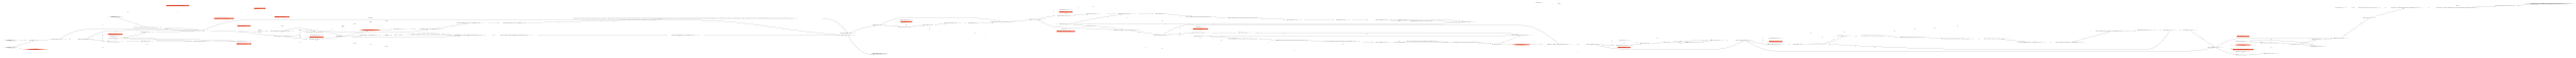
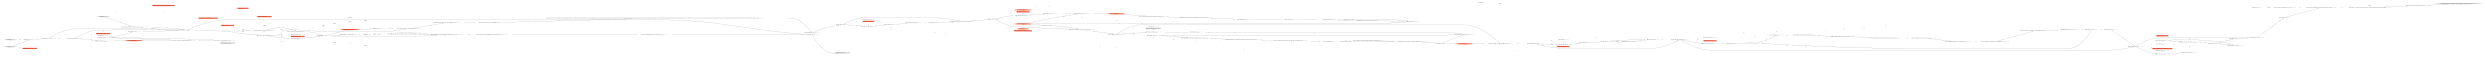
  digraph {
    fontname="Courier Prime"
    rankdir=LR
    node [fillcolor=white fontname="Courier Prime" shape=ellipse style=filled]
    edge [fontname="Courier Prime" style=bold]
    n1 [label="IOException e@@@136@@@['0', '0', '1']" shape=diamond]
    n2 [label="log.error(\"IO error while saving datasources json\",e)@@@137@@@['0', '0', '1']"]
    n3 [label="String jsonString = new String(dsConfigBuffer.toByteArray(),StandardCharsets.UTF_8)@@@139@@@['0', '0', '1']"]
    n4 [label="jsonWriter.name(ct.getId())@@@104@@@['0', '0', '1']"]
    n5 [label="jsonWriter.beginObject()@@@105@@@['0', '0', '1']"]
    n6 [label="JSONUtils.fieldNE(jsonWriter,RegistryConstants.ATTR_NAME,ct.getName())@@@106@@@['0', '0', '1']"]
    n7 [label="jsonWriter.endObject()@@@116@@@['0', '0', '1']"]
    n8 [label="!CommonUtils.isEmpty(drivers)@@@118@@@['0', '0', '1']" shape=diamond]
    n9 [fillcolor=tomato label="DBPDriver driver@@@124@@@['0', '0', '1']" shape=box]
    n10 [label="jsonWriter.endObject()@@@129@@@['0', '0', '1']"]
    n11 [label="jsonWriter.endObject()@@@132@@@['0', '0', '1']"]
    n12 [label="jsonWriter.beginObject()@@@123@@@['0', '0', '1']"]
    n13 [label="((DriverDescriptor)driver).serialize(jsonWriter,true)@@@125@@@['0', '0', '1']"]
-   n14 [fillcolor=tomato label="drivers.entrySet()@@@121@@@['0', '0', '1']"]
+   n14 [label="drivers.entrySet()@@@121@@@['0', '0', '1']"]
    n15 [label="jsonWriter.name(dmap.getKey())@@@122@@@['0', '0', '1']"]
    n16 [label="jsonWriter.endObject()@@@127@@@['0', '0', '1']"]
    n17 [fillcolor=tomato label="Map.Entry<String,Map<String,DBPDriver>> dmap@@@121@@@['0', '0', '1']" shape=box]
    n18 [label="dmap.getValue().values()@@@124@@@['0', '0', '1']"]
    n19 [label="jsonWriter.name(\"drivers\")@@@119@@@['0', '0', '1']"]
    n20 [label="jsonWriter.beginObject()@@@120@@@['0', '0', '1']"]
    n21 [label="jsonWriter.endObject()@@@114@@@['0', '0', '1']"]
    n22 [label="jsonWriter.name(\"saved-filters\")@@@91@@@['0', '0', '1']"]
    n23 [label="jsonWriter.beginArray()@@@92@@@['0', '0', '1']"]
    n24 [label="!cf.isEmpty()@@@94@@@['0', '0', '1']" shape=diamond]
    n25 [label="jsonWriter.beginObject()@@@77@@@['0', '0', '1']"]
    n26 [label="JSONUtils.fieldNE(jsonWriter,RegistryConstants.ATTR_NAME,authProfile.getProfileName())@@@78@@@['0', '0', '1']"]
    n27 [label="JSONUtils.fieldNE(jsonWriter,RegistryConstants.ATTR_DESCRIPTION,authProfile.getProfileDescription())@@@79@@@['0', '0', '1']"]
    n28 [label="JSONUtils.field(jsonWriter,RegistryConstants.ATTR_SAVE_PASSWORD,authProfile.isSavePassword())@@@82@@@['0', '0', '1']"]
    n29 [label="saveSecuredCredentials(null,authProfile,null,new SecureCredentials(authProfile))@@@84@@@['0', '0', '1']"]
    n30 [label="jsonWriter.endObject()@@@85@@@['0', '0', '1']"]
    n31 [fillcolor=tomato label="DBSObjectFilter cf@@@93@@@['0', '0', '1']" shape=box]
-   n32 [label="jsonWriter.endObject()@@@67@@@['0', '0', '1']"]
+   n32 [fillcolor=tomato label="jsonWriter.endObject()@@@67@@@['0', '0', '1']"]
    n33 [label="jsonWriter.endObject()@@@69@@@['0', '0', '1']"]
    n34 [label="jsonWriter.name(np.getProfileId())@@@55@@@['0', '0', '1']"]
    n35 [label="List<DBAAuthProfile> authProfiles = registry.getAllAuthProfiles()@@@71@@@['0', '0', '1']"]
-   n36 [label="jsonWriter.beginObject()@@@56@@@['0', '0', '1']"]
+   n36 [fillcolor=tomato label="jsonWriter.beginObject()@@@56@@@['0', '0', '1']"]
    n37 [label="jsonWriter.beginObject()@@@102@@@['0', '0', '1']"]
    n38 [label="connectionTypes.values()@@@103@@@['0', '0', '1']"]
    n39 [label="!CommonUtils.isEmpty(authProfiles)@@@72@@@['0', '0', '1']" shape=diamond]
    n40 [fillcolor=tomato label="DBVModel model@@@45@@@['0', '0', '1']" shape=box]
    n41 [label="jsonWriter.name(\"connection-types\")@@@101@@@['0', '0', '1']"]
    n42 [label="JSONUtils.serializeProperties(jsonWriter,\"state\",task.getProperties())@@@27@@@['1', '1', '0']"]
    n43 [label="jsonWriter.endObject()@@@28@@@['1', '1', '0']"]
    n44 [label="jsonWriter.setIndent(\"\")@@@6@@@['1', '1', '1']"]
    n45 [fillcolor=lightgray label="jsonWriter.endObject()@@@30@@@['1', '1', '0']"]
    n46 [label="jsonWriter.beginObject()@@@10@@@['1', '1', '1']"]
    n47 [label="DBTTaskFolder taskFolder = task.getTaskFolder()@@@21@@@['0', '1', '0']"]
    n48 [fillcolor=tomato label="saveFolder(jsonWriter,folder)@@@12@@@['0', '0', '1']"]
    n49 [label="JSONUtils.field(jsonWriter,\"createTime\",systemDateFormat.format(task.getCreateTime()))@@@25@@@['1', '1', '0']"]
    n50 [label="taskFolder != null@@@22@@@['0', '1', '0']" shape=diamond]
    n51 [label="jsonWriter.endObject()@@@14@@@['0', '0', '1']"]
    n52 [label="JSONUtils.field(jsonWriter,\"updateTime\",systemDateFormat.format(task.getUpdateTime()))@@@26@@@['1', '1', '0']"]
    n53 [label="JSONUtils.field(jsonWriter,\"taskFolder\",taskFolder.getName())@@@23@@@['0', '1', '0']"]
    n54 [label="!CommonUtils.isEmpty(connectionTypes)@@@100@@@['0', '0', '1']" shape=diamond]
    n55 [fillcolor=tomato label="DBPConnectionType ct@@@103@@@['0', '0', '1']" shape=box]
    n56 [label="JSONUtils.fieldNE(jsonWriter,RegistryConstants.ATTR_DESCRIPTION,ct.getDescription())@@@108@@@['0', '0', '1']"]
    n57 [label="JSONUtils.field(jsonWriter,\"confirm-data-change\",ct.isConfirmDataChange())@@@111@@@['0', '0', '1']"]
    n58 [label="JSONUtils.field(jsonWriter,\"confirm-execute\",ct.isConfirmExecute())@@@110@@@['0', '0', '1']"]
    n59 [label="JSONUtils.field(jsonWriter,\"auto-close-transactions\",ct.isAutoCloseTransactions())@@@112@@@['0', '0', '1']"]
    n60 [label="JSONUtils.field(jsonWriter,\"auto-commit\",ct.isAutocommit())@@@109@@@['0', '0', '1']"]
    n61 [label="JSONUtils.fieldNE(jsonWriter,RegistryConstants.ATTR_COLOR,ct.getColor())@@@107@@@['0', '0', '1']"]
    n62 [label="serializeModifyPermissions(jsonWriter,ct)@@@113@@@['0', '0', '1']"]
    n63 [label="JSONUtils.fieldNE(jsonWriter,RegistryConstants.ATTR_AUTH_MODEL,authProfile.getAuthModelId())@@@80@@@['0', '0', '1']"]
    n64 [label="Map<String,Map<String,DBPDriver>> drivers = new LinkedHashMap<>()@@@18@@@['0', '0', '1']"]
    n65 [label="{jsonWriter.name(\"connections\")jsonWriter.beginObject()for (DataSourceDescriptor dataSource : localDataSources){if (!dataSource.isDetached()) {saveDataSource(jsonWriter,dataSource)if (dataSource.getVirtualModel().hasValuableData()) {virtualModels.put(dataSource.getVirtualModel().getId(),dataSource.getVirtualModel())}DBPConnectionType connectionType = dataSource.getConnectionConfiguration().getConnectionType(){connectionTypes.put(connectionType.getId(),connectionType)}DBPDriver driver = dataSource.getDriver()if (driver.isCustom() && !driver.getProviderDescriptor().isTemporary()) {Map<String,DBPDriver> driverMap = drivers.computeIfAbsent(driver.getProviderId(),null)driverMap.put(driver.getId(),driver)}}}jsonWriter.endObject()}@@@19@@@['0', '0', '1']"]
    n66 [label="configurationStorage.isDefault()@@@41@@@['0', '0', '1']" shape=diamond]
    n67 [label="jsonWriter.endObject()@@@11@@@['0', '1', '0']"]
    n68 [label="jsonWriter.endObject()@@@13@@@['0', '1', '0']"]
    n69 [label="jsonWriter.name(taskFolder.getName())@@@9@@@['0', '1', '0']"]
    n70 [label="jsonWriter.beginObject()@@@10@@@['0', '1', '0']"]
    n71 [label="JSONUtils.field(jsonWriter,\"label\",task.getName())@@@19@@@['1', '1', '0']"]
    n72 [fillcolor=tomato label="JsonWriter jsonWriter@@@2@@@['0', '1', '0']" shape=box]
    n73 [label="JSONUtils.field(jsonWriter,\"task\",task.getType().getId())@@@18@@@['1', '1', '0']"]
-   n74 [fillcolor=tomato label="DBRProgressMonitor monitor@@@2@@@['1', '1', '0']" shape=box]
+   n74 [fillcolor=lightgray label="DBRProgressMonitor monitor@@@2@@@['1', '1', '0']" shape=box]
    n75 [fillcolor=tomato label="DBRProgressMonitor monitor@@@2@@@['0', '0', '1']" shape=box]
    n76 [label="model.serialize(monitor,jsonWriter)@@@46@@@['0', '0', '1']"]
    n77 [label="!CommonUtils.isEmpty(profiles)@@@51@@@['0', '0', '1']" shape=diamond]
    n78 [label="JSONUtils.fieldNE(jsonWriter,RegistryConstants.ATTR_DESCRIPTION,np.getProfileDescription())@@@58@@@['0', '0', '1']"]
    n79 [label="jsonWriter.name(\"network-profiles\")@@@52@@@['0', '0', '1']"]
    n80 [label="jsonWriter.beginObject()@@@53@@@['0', '0', '1']" shape=diamond]
    n81 [label="jsonWriter.name(\"handlers\")@@@59@@@['0', '0', '1']"]
    n82 [label="JSONUtils.fieldNE(jsonWriter,RegistryConstants.ATTR_NAME,np.getProfileName())@@@57@@@['0', '0', '1']"]
    n83 [label="jsonWriter.beginObject()@@@60@@@['0', '0', '1']"]
-   n84 [label="profiles@@@54@@@['0', '0', '1']"]
+   n84 [fillcolor=tomato label="profiles@@@54@@@['0', '0', '1']"]
    n85 [fillcolor=tomato label="DBWHandlerConfiguration configuration@@@61@@@['0', '0', '1']" shape=box]
    n86 [label="configuration.hasValuableInfo()@@@62@@@['0', '0', '1']" shape=diamond]
-   n87 [label="np.getConfigurations()@@@61@@@['0', '0', '1']"]
+   n87 [fillcolor=tomato label="np.getConfigurations()@@@61@@@['0', '0', '1']"]
    n88 [fillcolor=tomato label="DBWNetworkProfile np@@@54@@@['0', '0', '1']" shape=box]
    n89 [label="jsonWriter.endObject()@@@66@@@['0', '0', '1']"]
    n90 [label="saveNetworkHandlerConfiguration(jsonWriter,null,np,configuration)@@@63@@@['0', '0', '1']"]
    n91 [label="jsonWriter.flush()@@@133@@@['0', '0', '1']"]
    n92 [label="jsonWriter.setIndent(\"\")@@@3@@@['1', '1', '0']"]
    n93 [label="jsonWriter.beginObject()@@@4@@@['1', '1', '0']"]
    n94 [label="!CommonUtils.isEmpty(tasksFolders)@@@5@@@['0', '1', '0']" shape=diamond]
    n95 [label="jsonWriter.beginObject()@@@7@@@['1', '1', '1']"]
    n96 [label="configurationStorage.isDefault()@@@8@@@['0', '0', '1']" shape=diamond]
    n97 [label="jsonWriter.name(\"folders\")@@@9@@@['0', '0', '1']"]
    n98 [label="Map<String,DBVModel> virtualModels = new LinkedHashMap<>()@@@16@@@['0', '0', '1']"]
    n99 [label="registry.getAllFolders()@@@11@@@['0', '0', '1']"]
    n100 [fillcolor=tomato label="DataSourceFolder folder@@@11@@@['0', '0', '1']" shape=box]
    n101 [fillcolor=tomato label="jsonWriter.endObject()@@@87@@@['0', '0', '1']"]
    n102 [label="jsonWriter.name(authProfile.getProfileId())@@@76@@@['0', '0', '1']"]
    n103 [label="jsonWriter.endArray()@@@98@@@['0', '0', '1']"]
    n104 [label="List<DBSObjectFilter> savedFilters = registry.getSavedFilters()@@@89@@@['0', '0', '1']"]
    n105 [label="jsonWriter.beginObject()@@@74@@@['0', '0', '1']"]
    n106 [label="authProfile.isSavePassword()@@@81@@@['0', '0', '1']" shape=diamond]
    n107 [label="jsonWriter.name(\"auth-profiles\")@@@73@@@['0', '0', '1']"]
    n108 [label="authProfiles@@@75@@@['0', '0', '1']"]
-   n109 [fillcolor=tomato label="DBAAuthProfile authProfile@@@75@@@['0', '0', '1']" shape=box]
+   n109 [fillcolor=lightgray label="DBAAuthProfile authProfile@@@75@@@['0', '0', '1']" shape=box]
    n110 [label="boolean encryptProject = CommonUtils.toBoolean(registry.getProject().getProjectProperty(DBPProject.PROP_SECURE_PROJECT))@@@140@@@['0', '0', '1']"]
    n111 [label="saveConfigFile(configFile,jsonString,false,encryptProject)@@@141@@@['0', '0', '1']"]
    n112 [fillcolor=lightgray label="{saveSecureCredentialsFile(monitor.getNestedMonitor(),configFile.getParentFile(),configurationStorage)}@@@142@@@['0', '0', '1']"]
    n113 [label="jsonWriter.beginObject()@@@44@@@['0', '0', '1']"]
    n114 [label="jsonWriter.endObject()@@@48@@@['0', '0', '1']"]
    n115 [label="Map<String,DBPConnectionType> connectionTypes = new LinkedHashMap<>()@@@17@@@['0', '0', '1']"]
    n116 [label="jsonWriter.name(\"virtual-models\")@@@43@@@['0', '0', '1']"]
-   n117 [fillcolor=tomato label="DBRProgressMonitor monitor@@@2@@@['1', '0', '0']" shape=diamond]
+   n117 [fillcolor=tomato label="DBRProgressMonitor monitor@@@2@@@['1', '0', '0']" shape=box]
    n118 [label="!CommonUtils.isEmpty(savedFilters)@@@90@@@['0', '0', '1']" shape=diamond]
    n119 [fillcolor=tomato label="File configFile@@@2@@@['0', '0', '1']" shape=box]
    n120 [label="savedFilters@@@93@@@['0', '0', '1']"]
    n121 [label="jsonWriter.name(TASKS_FOLDERS_TAG)@@@6@@@['0', '1', '0']"]
-   n122 [label="jsonWriter.beginObject()@@@7@@@['0', '1', '0']"]
+   n122 [fillcolor=tomato label="jsonWriter.beginObject()@@@7@@@['0', '1', '0']"]
    n123 [label="virtualModels.values()@@@45@@@['0', '0', '1']"]
    n124 [label="saveObjectFiler(jsonWriter,null,null,cf)@@@95@@@['0', '0', '1']"]
    n125 [fillcolor=tomato label="TaskFolderImpl taskFolder@@@8@@@['0', '1', '0']" shape=box]
    n126 [fillcolor=tomato label="List<DataSourceDescriptor> localDataSources@@@2@@@['0', '0', '1']" shape=box]
    n127 [label="!virtualModels.isEmpty()@@@42@@@['0', '0', '1']" shape=diamond]
    n128 [label="List<DBWNetworkProfile> profiles = registry.getNetworkProfiles()@@@50@@@['0', '0', '1']"]
    n129 [label="tasksFolders@@@8@@@['0', '1', '0']"]
    n130 [fillcolor=lightgray label="serializeTasks['1', '0', '0']" shape=diamond]
    n131 [label="ByteArrayOutputStream dsConfigBuffer = new ByteArrayOutputStream(10000)@@@3@@@['0', '0', '1']"]
    n132 [fillcolor=lightgray label="serializeTasks['0', '1', '0']" shape=diamond]
    n133 [fillcolor=lightgray label="saveDataSources['0', '0', '1']" shape=diamond]
    n134 [fillcolor=tomato label="DBPDataSourceConfigurationStorage configurationStorage@@@2@@@['0', '0', '1']" shape=box]
    n1 -> n2
    n1 -> n2 [label=true style=dotted]
    n2 -> n3
    n3 -> n110
    n3 -> n111 [label=jsonString style=solid]
    n4 -> n5
    n5 -> n6
    n6 -> n61
    n7 -> n8
    n8 -> n9 [label=true style=dotted]
    n8 -> n10 [label=true style=dotted]
    n8 -> n11
    n8 -> n12 [label=true style=dotted]
    n8 -> n13 [label=true style=dotted]
    n8 -> n14 [label=true style=dotted]
    n8 -> n15 [label=true style=dotted]
    n8 -> n16 [label=true style=dotted]
    n8 -> n17 [label=true style=dotted]
    n8 -> n18 [label=true style=dotted]
    n8 -> n19
    n8 -> n19 [label=true style=dotted]
    n8 -> n20 [label=true style=dotted]
    n10 -> n11
    n11 -> n91
    n12 -> n13
    n13 -> n16
    n15 -> n12
    n16 -> n10
    n16 -> n15
    n19 -> n20
    n20 -> n15 [style=dashed]
    n21 -> n4
    n21 -> n7
    n22 -> n23
    n23 -> n24
    n24 -> n103
    n24 -> n124
    n24 -> n124 [label=true style=dotted]
    n25 -> n26
    n26 -> n27
    n27 -> n63
    n28 -> n29
    n29 -> n30
    n30 -> n101
    n30 -> n102
    n32 -> n33
    n32 -> n34
    n33 -> n35
    n34 -> n36
    n35 -> n39
    n36 -> n82
    n37 -> n4
    n39 -> n25 [label=true style=dotted]
    n39 -> n26 [label=true style=dotted]
    n39 -> n27 [label=true style=dotted]
    n39 -> n29 [label=true style=dotted]
    n39 -> n30 [label=true style=dotted]
    n39 -> n63 [label=true style=dotted]
    n39 -> n101 [label=true style=dotted]
    n39 -> n102 [label=true style=dotted]
    n39 -> n104
    n39 -> n105 [label=true style=dotted]
    n39 -> n106 [label=true style=dotted]
    n39 -> n107
    n39 -> n107 [label=true style=dotted]
    n39 -> n108 [label=true style=dotted]
    n39 -> n109 [label=true style=dotted]
    n41 -> n37
    n42 -> n43
    n43 -> n44
    n43 -> n45
    n44 -> n95
    n44 -> n97 [label=0 style=dashed]
    n46 -> n47
    n46 -> n48
    n46 -> n49
    n47 -> n50 [label=taskFolder style=solid]
    n47 -> n50
    n48 -> n51
    n49 -> n52
    n50 -> n49
    n50 -> n53 [label=true style=dotted]
    n50 -> n53
    n51 -> n98
    n52 -> n42
    n53 -> n49
    n54 -> n4 [label=true style=dotted]
    n54 -> n5 [label=true style=dotted]
    n54 -> n6 [label=true style=dotted]
    n54 -> n7 [label=true style=dotted]
    n54 -> n8
    n54 -> n21 [label=true style=dotted]
    n54 -> n37 [label=true style=dotted]
    n54 -> n38 [label=true style=dotted]
    n54 -> n41 [label=true style=dotted]
    n54 -> n41
    n54 -> n55 [label=true style=dotted]
    n54 -> n56 [label=true style=dotted]
    n54 -> n57 [label=true style=dotted]
    n54 -> n58 [label=true style=dotted]
    n54 -> n59 [label=true style=dotted]
    n54 -> n60 [label=true style=dotted]
    n54 -> n61 [label=true style=dotted]
    n54 -> n62 [label=true style=dotted]
    n56 -> n60
    n57 -> n59
    n58 -> n57
    n59 -> n62
    n60 -> n58
    n61 -> n56
    n62 -> n21
    n63 -> n106
    n64 -> n65
    n65 -> n66
    n66 -> n8 [label=true style=dotted]
    n66 -> n35 [label=true style=dotted]
    n66 -> n39 [label=true style=dotted]
    n66 -> n54 [label=true style=dotted]
    n66 -> n77 [label=true style=dotted]
    n66 -> n104 [label=true style=dotted]
    n66 -> n118 [label=true style=dotted]
    n66 -> n127
    n66 -> n127 [label=true style=dotted]
    n66 -> n128 [label=true style=dotted]
    n67 -> n68
    n67 -> n69
    n68 -> n44
    n69 -> n70
    n70 -> n67
    n71 -> n46
    n71 -> n48 [label=0 style=dashed]
    n72 -> n42 [label=jsonWriter style=solid]
    n72 -> n46 [label=jsonWriter style=solid]
    n72 -> n49 [label=jsonWriter style=solid]
    n72 -> n52 [label=jsonWriter style=solid]
    n72 -> n53 [label=jsonWriter style=solid]
    n72 -> n71 [label=jsonWriter style=solid]
    n72 -> n73 [label=jsonWriter style=solid]
    n73 -> n71
    n74 -> n42 [label=jsonWriter style=solid]
    n74 -> n46 [label=jsonWriter style=solid]
    n74 -> n49 [label=jsonWriter style=solid]
    n74 -> n52 [label=jsonWriter style=solid]
    n74 -> n71 [label=jsonWriter style=solid]
    n74 -> n73 [label=jsonWriter style=solid]
    n74 -> n75 [label=0 style=dashed]
    n75 -> n76 [label=monitor style=solid]
    n76 -> n114
    n77 -> n32 [label=true style=dotted]
    n77 -> n33 [label=true style=dotted]
    n77 -> n34 [label=true style=dotted]
    n77 -> n35
    n77 -> n36 [label=true style=dotted]
    n77 -> n78 [label=true style=dotted]
    n77 -> n79 [label=true style=dotted]
    n77 -> n79
    n77 -> n80 [label=true style=dotted]
    n77 -> n81 [label=true style=dotted]
    n77 -> n82 [label=true style=dotted]
    n77 -> n83 [label=true style=dotted]
    n77 -> n84 [label=true style=dotted]
    n77 -> n85 [label=true style=dotted]
    n77 -> n86 [label=true style=dotted]
    n77 -> n87 [label=true style=dotted]
    n77 -> n88 [label=true style=dotted]
    n77 -> n89 [label=true style=dotted]
    n78 -> n81
    n79 -> n80
    n80 -> n34
    n81 -> n83
    n82 -> n78
    n83 -> n86
    n86 -> n89
    n86 -> n90 [label=true style=dotted]
    n86 -> n90
    n89 -> n32
    n90 -> n86
    n90 -> n89
    n91 -> n3
    n92 -> n93
    n93 -> n44
    n93 -> n94
    n94 -> n44
    n94 -> n67 [label=true style=dotted]
    n94 -> n68 [label=true style=dotted]
    n94 -> n69 [label=true style=dotted]
    n94 -> n70 [label=true style=dotted]
    n94 -> n121 [label=true style=dotted]
    n94 -> n121
    n94 -> n122 [label=true style=dotted]
    n94 -> n125 [label=true style=dotted]
    n94 -> n129 [label=true style=dotted]
    n95 -> n73
    n95 -> n96
    n96 -> n46 [label=true style=dotted]
    n96 -> n48 [label=true style=dotted]
    n96 -> n51 [label=true style=dotted]
    n96 -> n97
    n96 -> n97 [label=true style=dotted]
    n96 -> n98
    n96 -> n99 [label=true style=dotted]
    n96 -> n100 [label=true style=dotted]
    n97 -> n46
    n98 -> n115
    n101 -> n104
    n102 -> n25
    n103 -> n54
    n104 -> n118
    n105 -> n102
    n106 -> n28
    n106 -> n28 [label=true style=dotted]
    n106 -> n29
    n107 -> n105
    n110 -> n111 [label=encryptProject style=solid]
    n110 -> n111
    n111 -> n112
    n113 -> n76
    n114 -> n128
    n115 -> n64
    n116 -> n113
    n118 -> n22
    n118 -> n22 [label=true style=dotted]
    n118 -> n23 [label=true style=dotted]
    n118 -> n24 [label=true style=dotted]
    n118 -> n31 [label=true style=dotted]
    n118 -> n54
    n118 -> n103 [label=true style=dotted]
    n118 -> n120 [label=true style=dotted]
    n119 -> n111 [label=configFile style=solid]
    n121 -> n122
    n122 -> n69
    n124 -> n24
    n124 -> n103
    n126 -> n65 [label=localDataSources style=solid]
    n127 -> n40 [label=true style=dotted]
    n127 -> n76 [label=true style=dotted]
    n127 -> n113 [label=true style=dotted]
    n127 -> n114 [label=true style=dotted]
    n127 -> n116 [label=true style=dotted]
    n127 -> n116
    n127 -> n123 [label=true style=dotted]
    n127 -> n128
    n128 -> n77
    n130 -> n74 [label=true style=dotted]
    n130 -> n92
    n130 -> n117 [label=true style=dotted]
    n131 -> n44
    n132 -> n72 [label=true style=dotted]
    n132 -> n74 [label=true style=dotted]
    n132 -> n92
    n133 -> n75 [label=true style=dotted]
    n133 -> n119 [label=true style=dotted]
    n133 -> n126 [label=true style=dotted]
    n133 -> n131
    n133 -> n134 [label=true style=dotted]
    n134 -> n112 [label=configurationStorage style=solid]
  }
